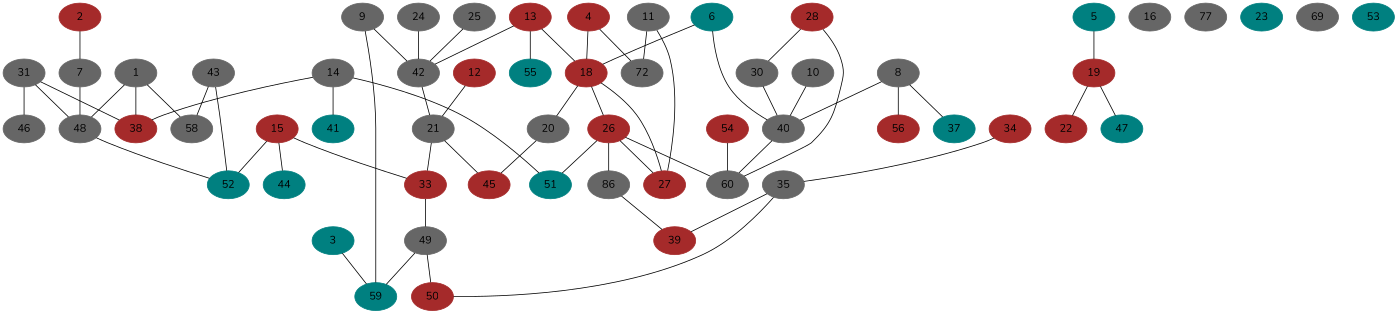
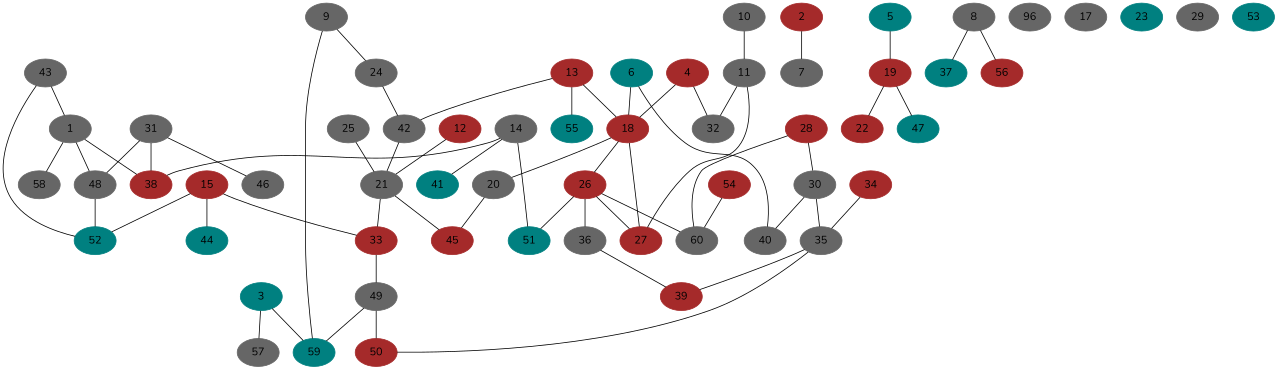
  graph {
    fontname=Nunito
    node [color=gray40 fontname=Nunito style=filled]
    edge [fontname=Nunito]
    38 [color=brown]
    1
    48
    58
    52 [color=teal]
    2 [color=brown]
    7
    3 [color=teal]
+   57
    59 [color=teal]
    4 [color=brown]
    18 [color=brown]
-   32 [label=72]
+   32
    27 [color=brown]
    20
    26 [color=brown]
    5 [color=teal]
    19 [color=brown]
    22 [color=brown]
    47 [color=teal]
    6 [color=teal]
    40
    60
    8
    37 [color=teal]
    56 [color=brown]
    9
    42
    21
    10
    11
    12 [color=brown]
    33 [color=brown]
    45 [color=brown]
    13 [color=brown]
    55 [color=teal]
    14
    41 [color=teal]
    51 [color=teal]
    15 [color=brown]
    44 [color=teal]
    49
-   16
-   17 [label=77]
-   36 [label=86]
+   16 [label=96]
+   17
+   36
    23 [color=teal]
    24
    25
    39 [color=brown]
    28 [color=brown]
    30
    35
-   29 [label=69]
+   29
    50 [color=brown]
    31
    46
    34 [color=brown]
    43
    53 [color=teal]
    54 [color=brown]
    1 -- 38
    1 -- 48
    1 -- 58
    48 -- 52
    2 -- 7
-   7 -- 48
+   3 -- 57
    3 -- 59
    4 -- 18
    4 -- 32
    18 -- 27
    18 -- 20
    18 -- 26
    20 -- 45
    26 -- 27
    26 -- 60
    26 -- 51
    26 -- 36
    5 -- 19
    19 -- 22
    19 -- 47
    6 -- 18
    6 -- 40
-   40 -- 60
-   8 -- 40
    8 -- 37
    8 -- 56
    9 -- 59
-   9 -- 42
+   9 -- 24
    42 -- 21
    21 -- 33
    21 -- 45
-   10 -- 40
+   10 -- 11
    11 -- 32
    11 -- 27
    12 -- 21
    33 -- 49
    13 -- 18
    13 -- 42
    13 -- 55
    14 -- 38
    14 -- 41
    14 -- 51
    15 -- 52
    15 -- 33
    15 -- 44
    49 -- 59
    49 -- 50
    36 -- 39
    24 -- 42
-   25 -- 42
+   25 -- 21
    28 -- 60
    28 -- 30
    30 -- 40
+   30 -- 35
    35 -- 39
    35 -- 50
    31 -- 38
    31 -- 48
    31 -- 46
    34 -- 35
-   43 -- 58
+   43 -- 1
    43 -- 52
    54 -- 60
  }
